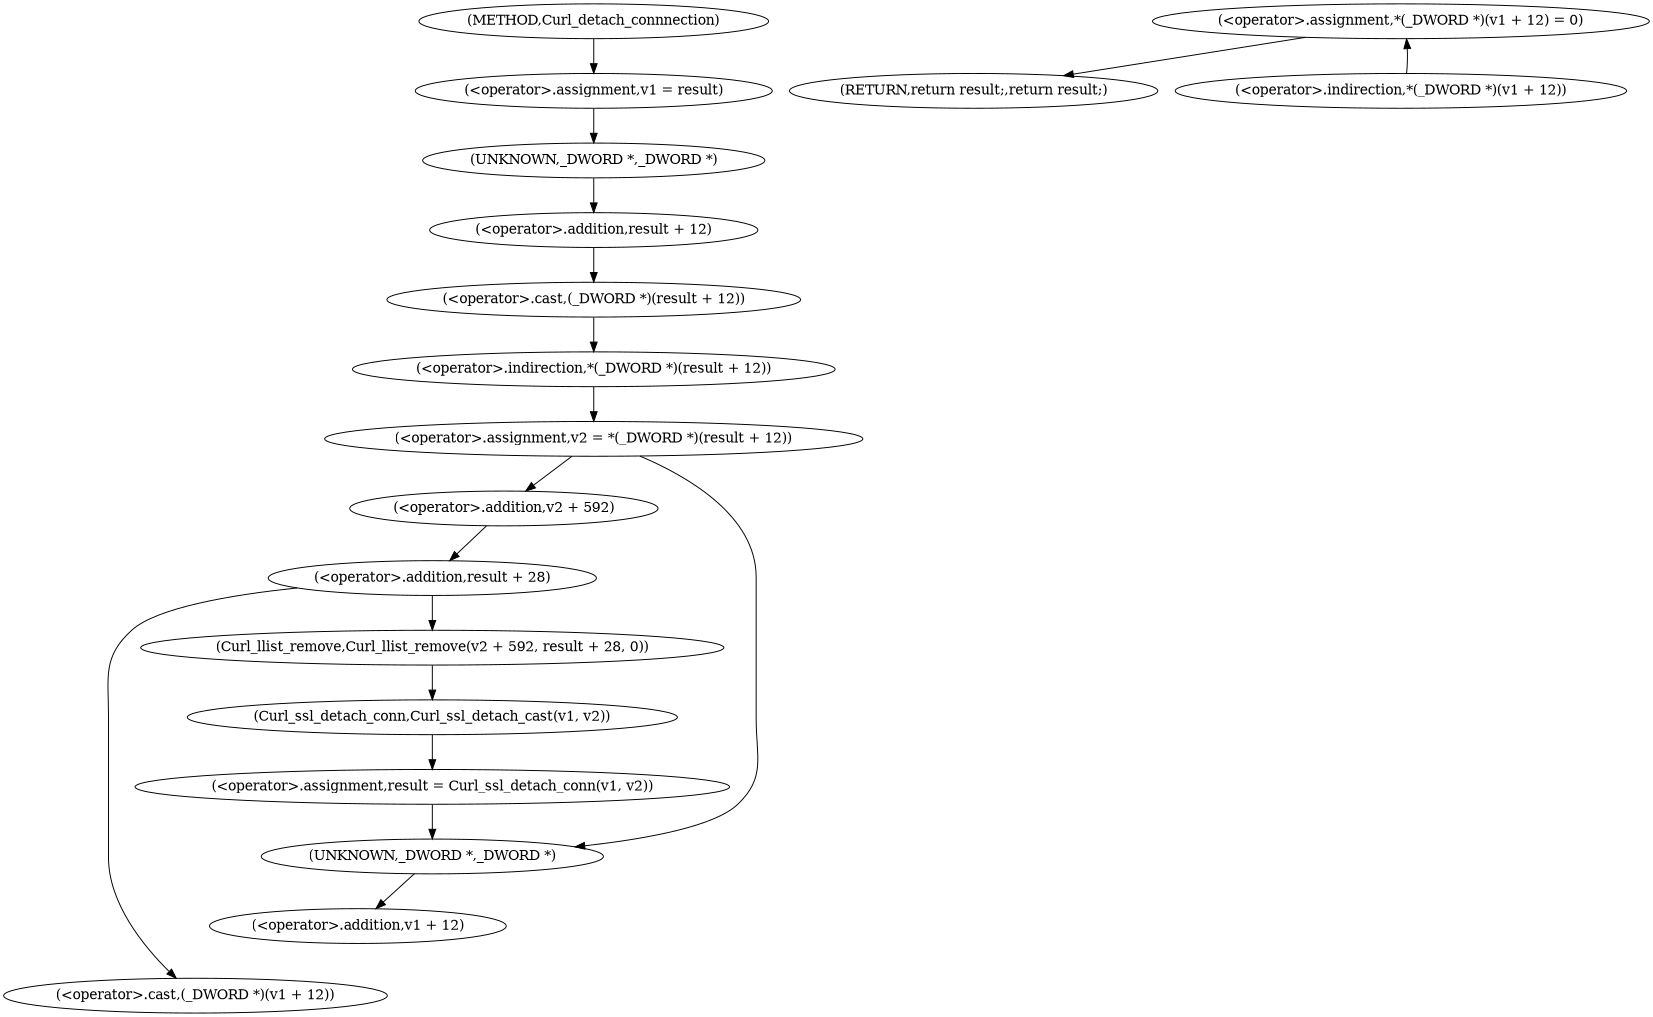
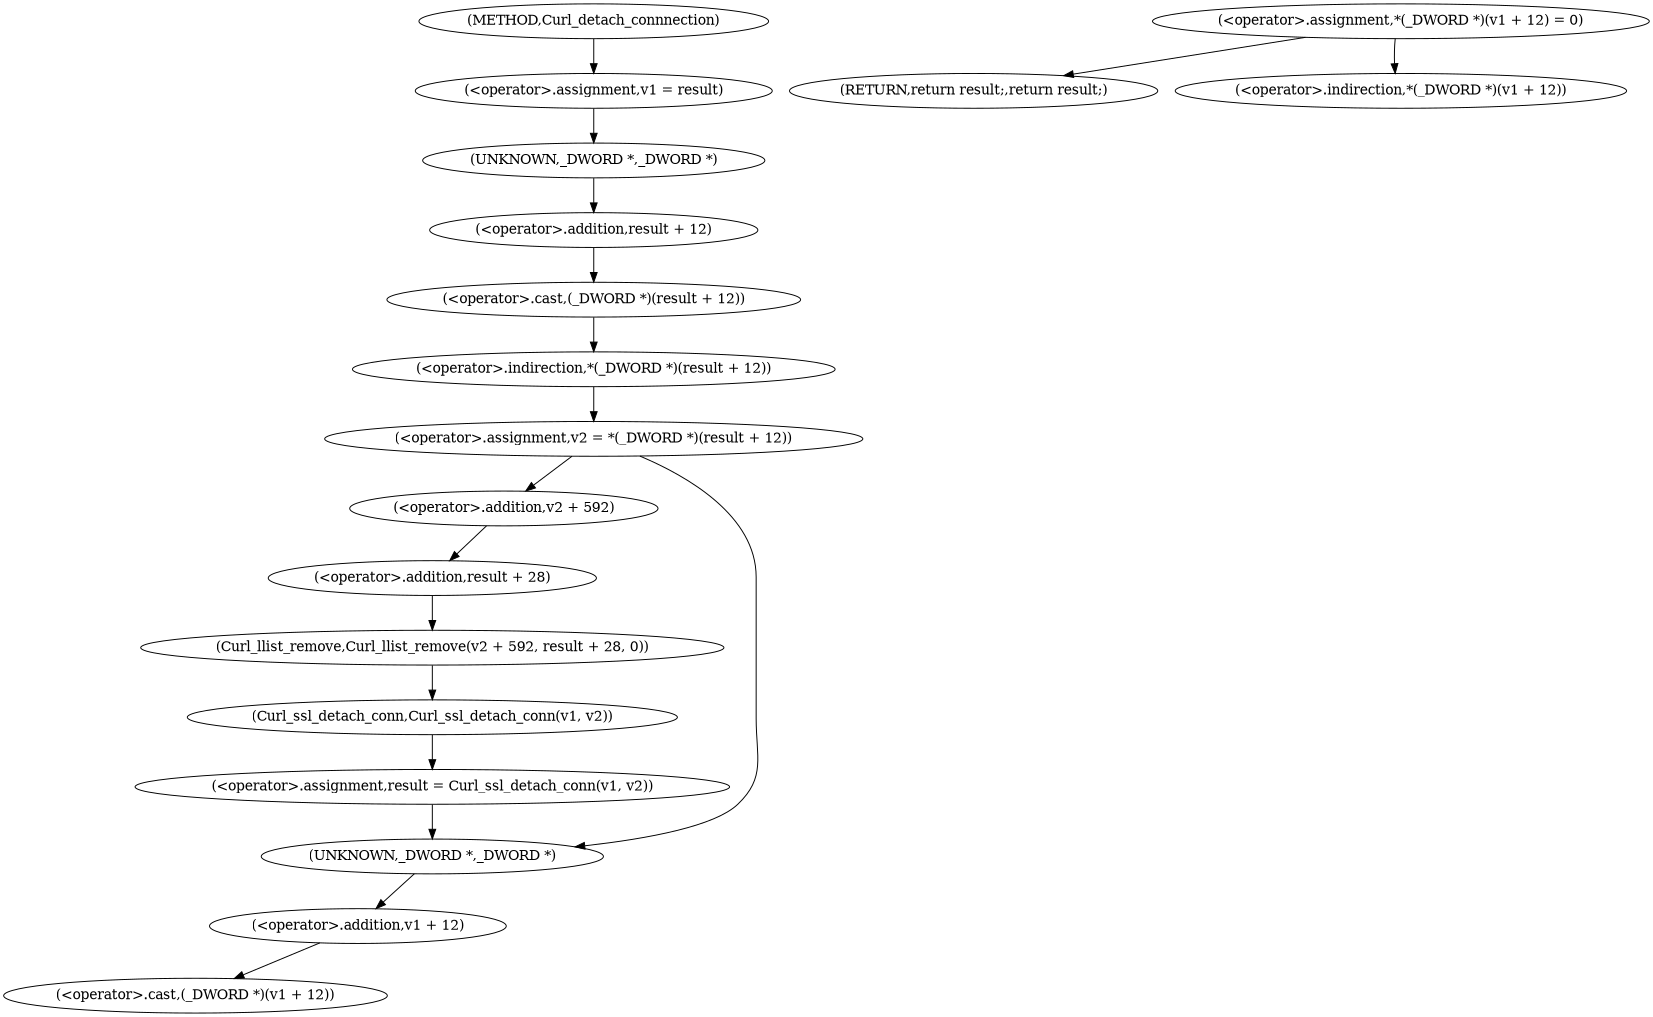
  digraph {
    n1 [label="(<operator>.assignment,v1 = result)"]
    n2 [label="(UNKNOWN,_DWORD *,_DWORD *)"]
    n3 [label="(<operator>.addition,result + 12)"]
    n4 [label="(<operator>.assignment,v2 = *(_DWORD *)(result + 12))"]
    n5 [label="(<operator>.addition,v2 + 592)"]
    n6 [label="(UNKNOWN,_DWORD *,_DWORD *)"]
    n7 [label="(<operator>.addition,result + 28)"]
    n8 [label="(<operator>.addition,v1 + 12)"]
    n9 [label="(<operator>.indirection,*(_DWORD *)(result + 12))"]
    n10 [label="(<operator>.cast,(_DWORD *)(result + 12))"]
    n11 [label="(Curl_llist_remove,Curl_llist_remove(v2 + 592, result + 28, 0))"]
-   n12 [label="(Curl_ssl_detach_conn,Curl_ssl_detach_cast(v1, v2))"]
+   n12 [label="(Curl_ssl_detach_conn,Curl_ssl_detach_conn(v1, v2))"]
    n13 [label="(<operator>.assignment,result = Curl_ssl_detach_conn(v1, v2))"]
    n14 [label="(<operator>.assignment,*(_DWORD *)(v1 + 12) = 0)"]
    n15 [label="(RETURN,return result;,return result;)"]
    n16 [label="(<operator>.indirection,*(_DWORD *)(v1 + 12))"]
    n17 [label="(<operator>.cast,(_DWORD *)(v1 + 12))"]
    n18 [label="(METHOD,Curl_detach_connnection)"]
    n1 -> n2
    n2 -> n3
    n3 -> n10
    n4 -> n5
    n4 -> n6
    n5 -> n7
    n6 -> n8
    n7 -> n11
-   n7 -> n17
+   n8 -> n17
    n9 -> n4
    n10 -> n9
    n11 -> n12
    n12 -> n13
    n13 -> n6
    n14 -> n15
-   n16 -> n14
+   n14 -> n16
    n18 -> n1
  }
